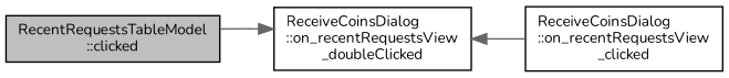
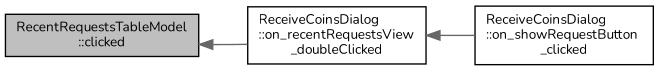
  digraph {
    fontname=Nunito
    rankdir=LR
    node [color=black fillcolor=white fontname=Nunito fontsize=10 shape=record style=filled]
    edge [color=gray40 dir=back fontname=Nunito fontsize=10 labelfontname=Helvetica labelfontsize=10 style=solid]
    n1 [fillcolor=grey75 fontcolor=black height=0.2 label="RecentRequestsTableModel\l::clicked" width=0.4]
    n2 [height=0.2 label="ReceiveCoinsDialog\l::on_recentRequestsView\l_doubleClicked" width=0.4]
-   n3 [height=0.2 label="ReceiveCoinsDialog\l::on_recentRequestsView\l_clicked" width=0.4]
-   n2 -> n1
+   n3 [height=0.2 label="ReceiveCoinsDialog\l::on_showRequestButton\l_clicked" width=0.4]
+   n1 -> n2
    n2 -> n3
  }
